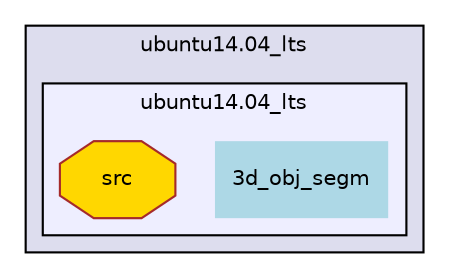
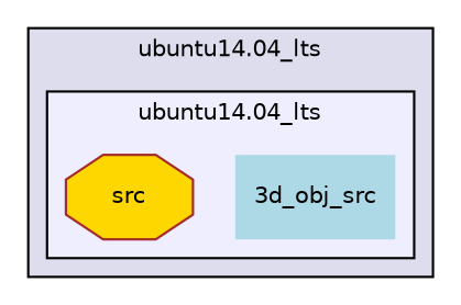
  digraph {
    compound=true
    node [fontname=Helvetica fontsize=10 style=filled]
-   n1 [label="3d_obj_segm" shape=plaintext fillcolor=lightblue color=purple]
+   n1 [label="3d_obj_src" shape=plaintext fillcolor=lightblue color=purple]
    n2 [color=brown fillcolor=gold label=src shape=octagon]
    subgraph cluster_1 {
      bgcolor="#ddddee"
      fontname=Helvetica
      fontsize=10
      label="ubuntu14.04_lts"
      pencolor=black
      subgraph cluster_2 {
        bgcolor="#eeeeff"
        fontname=Helvetica
        fontsize=10
        pencolor=black
        n1
        n2
      }
    }
  }
